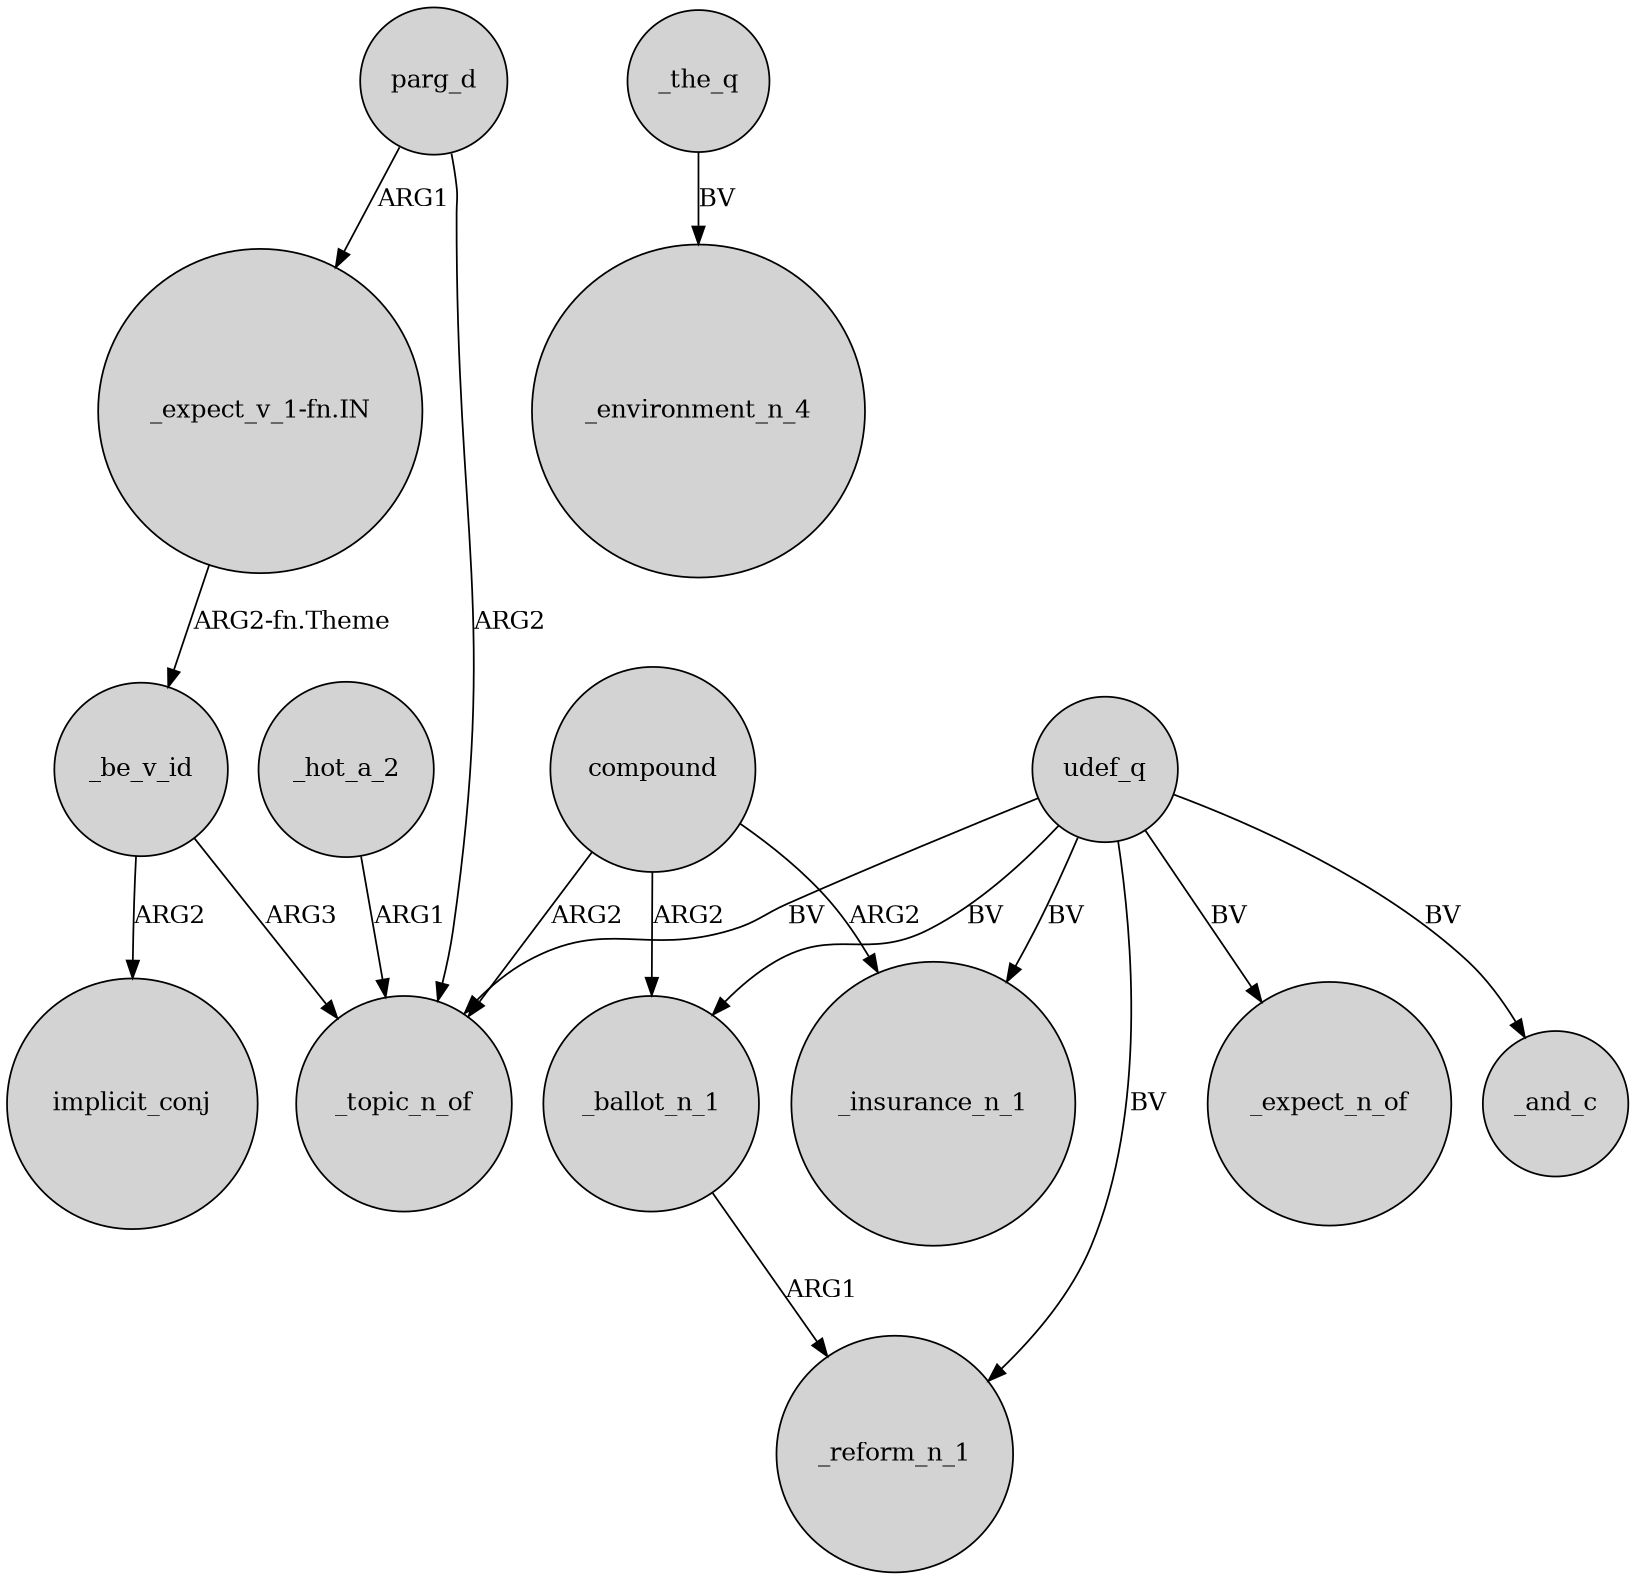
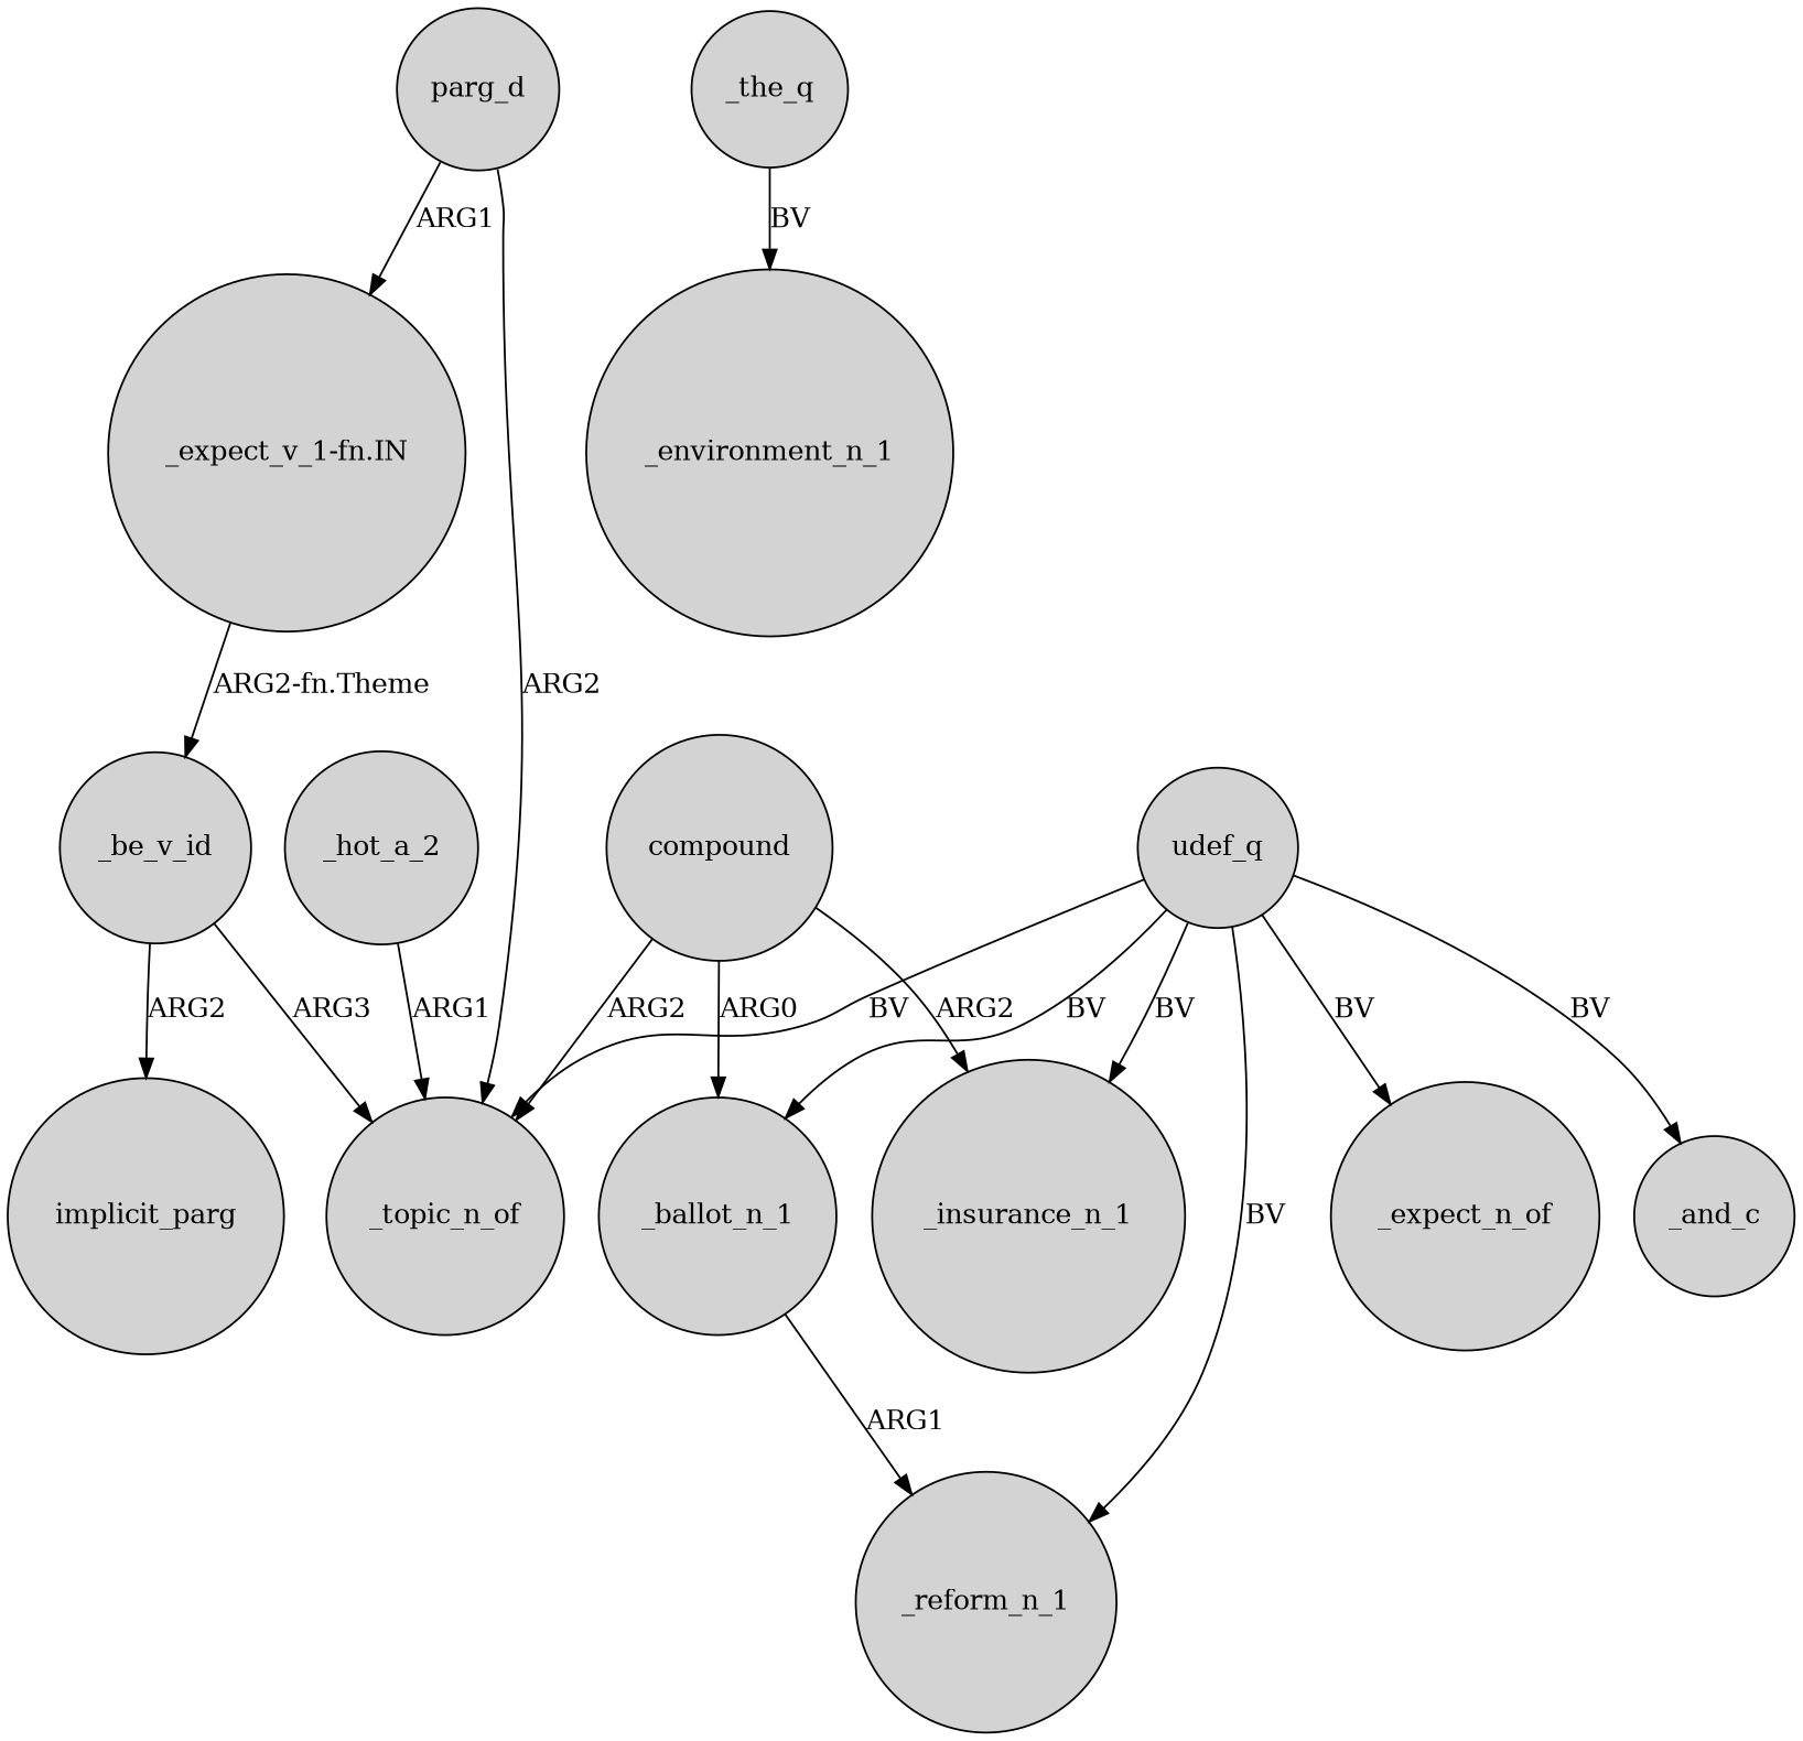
  digraph {
    node [shape=circle style=filled]
    compound
    _ballot_n_1
    _topic_n_of
    _insurance_n_1
    _reform_n_1
    parg_d
    "_expect_v_1-fn.IN"
    _be_v_id
    udef_q
    n10 [label=_expect_n_of]
    _and_c
-   implicit_conj
+   implicit_conj [label=implicit_parg]
    _the_q
-   _environment_n_1 [label=_environment_n_4]
+   _environment_n_1
    n15 [label=_hot_a_2]
-   compound -> _ballot_n_1 [label=ARG2]
+   compound -> _ballot_n_1 [label=ARG0]
    compound -> _topic_n_of [label=ARG2]
    compound -> _insurance_n_1 [label=ARG2]
    _ballot_n_1 -> _reform_n_1 [label=ARG1]
    parg_d -> _topic_n_of [label=ARG2]
    parg_d -> "_expect_v_1-fn.IN" [label=ARG1]
    "_expect_v_1-fn.IN" -> _be_v_id [label="ARG2-fn.Theme"]
    _be_v_id -> _topic_n_of [label=ARG3]
    _be_v_id -> implicit_conj [label=ARG2]
    udef_q -> _ballot_n_1 [label=BV]
    udef_q -> _topic_n_of [label=BV]
    udef_q -> _insurance_n_1 [label=BV]
    udef_q -> _reform_n_1 [label=BV]
    udef_q -> n10 [label=BV]
    udef_q -> _and_c [label=BV]
    _the_q -> _environment_n_1 [label=BV]
    n15 -> _topic_n_of [label=ARG1]
  }
